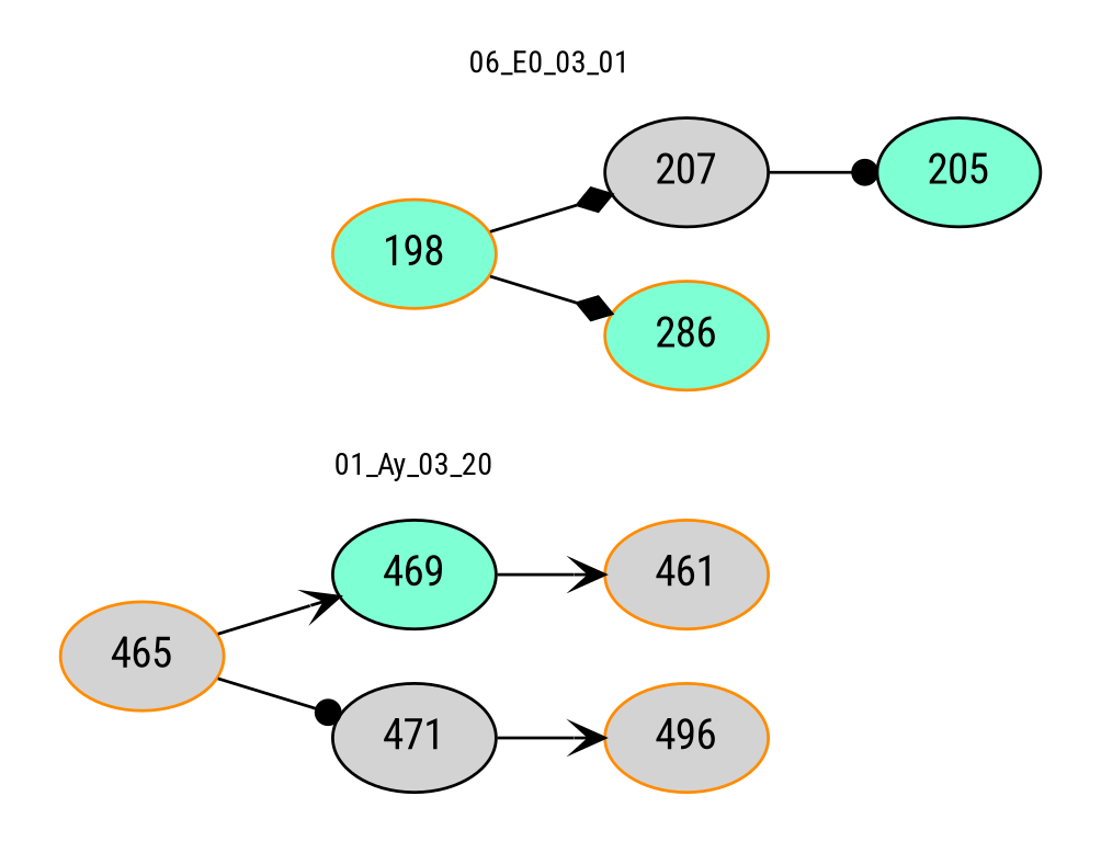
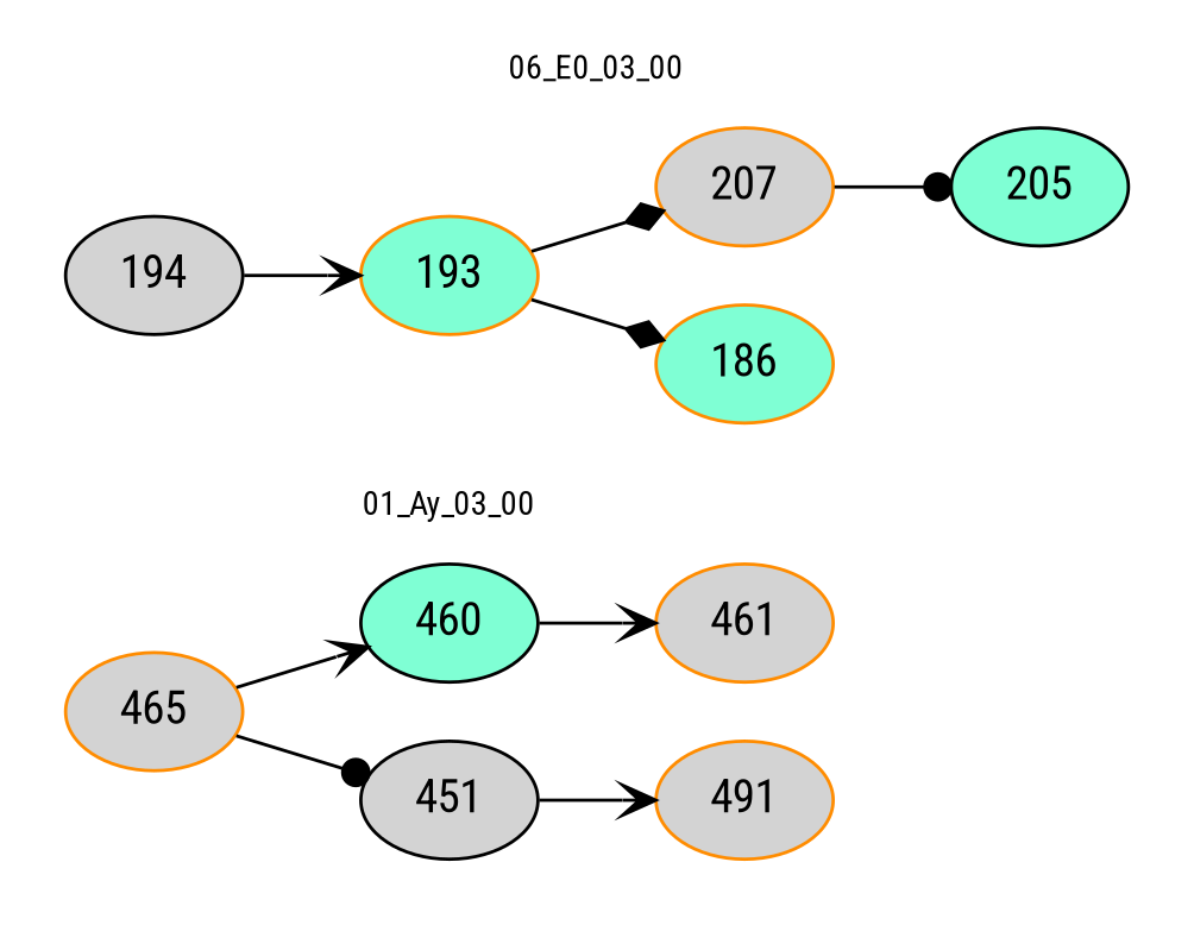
  digraph {
    fontname="Roboto Condensed"
    rankdir=LR
    node [color=darkorange fillcolor=lightgrey fontname="Roboto Condensed" style=filled]
    edge [arrowhead=vee color=black fontname="Roboto Condensed"]
    n1 [label=465]
-   n2 [color=black label=471]
-   n3 [color=black fillcolor=aquamarine label=469]
-   n4 [label=496]
+   n2 [color=black label=451]
+   n3 [color=black fillcolor=aquamarine label=460]
+   n4 [label=491]
    n5 [label=461]
-   n7 [fillcolor=aquamarine label=198]
-   n8 [fillcolor=aquamarine label=286]
-   n9 [color=black label=207]
+   n6 [color=black label=194]
+   n7 [fillcolor=aquamarine label=193]
+   n8 [fillcolor=aquamarine label=186]
+   n9 [label=207]
    n10 [color=black fillcolor=aquamarine label=205]
    subgraph cluster_1 {
      color=white
      fontsize=10
-     label="01_Ay_03_20"
+     label="01_Ay_03_00"
      n1
      n2
      n3
      n4
      n5
    }
    subgraph cluster_2 {
      color=white
      fontsize=10
-     label="06_E0_03_01"
+     label="06_E0_03_00"
+     n6
      n7
      n8
      n9
      n10
    }
    n1 -> n2 [arrowhead=dot]
    n1 -> n3
    n2 -> n4
    n3 -> n5
+   n6 -> n7
    n7 -> n8 [arrowhead=diamond]
    n7 -> n9 [arrowhead=diamond]
    n9 -> n10 [arrowhead=dot]
  }
